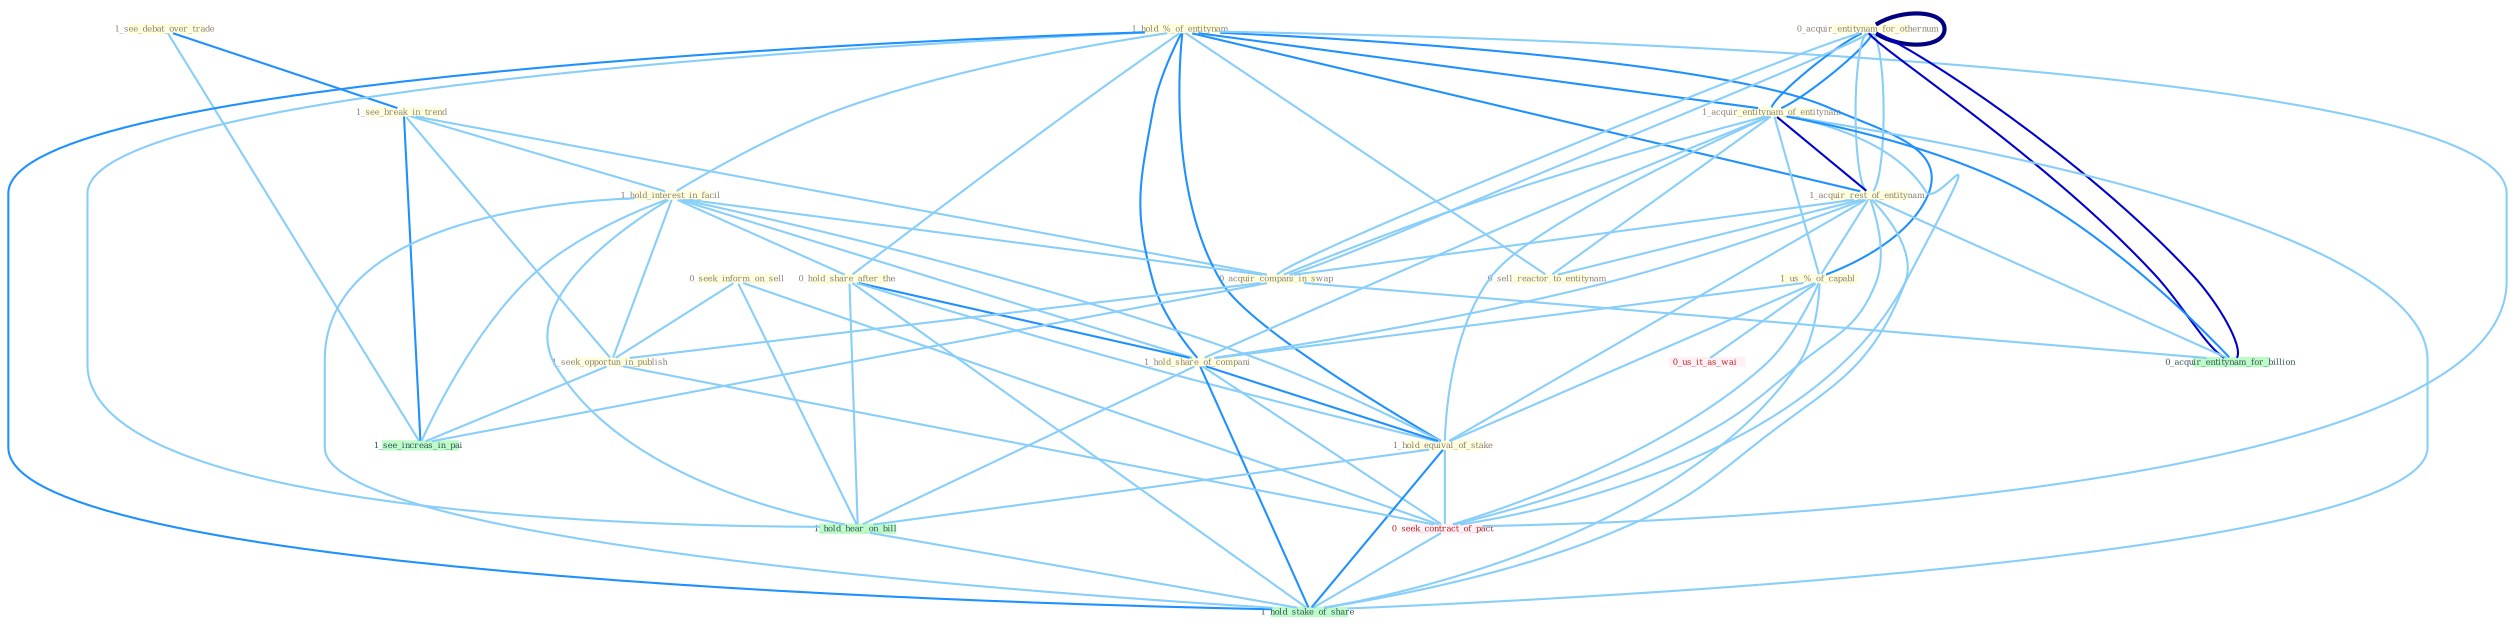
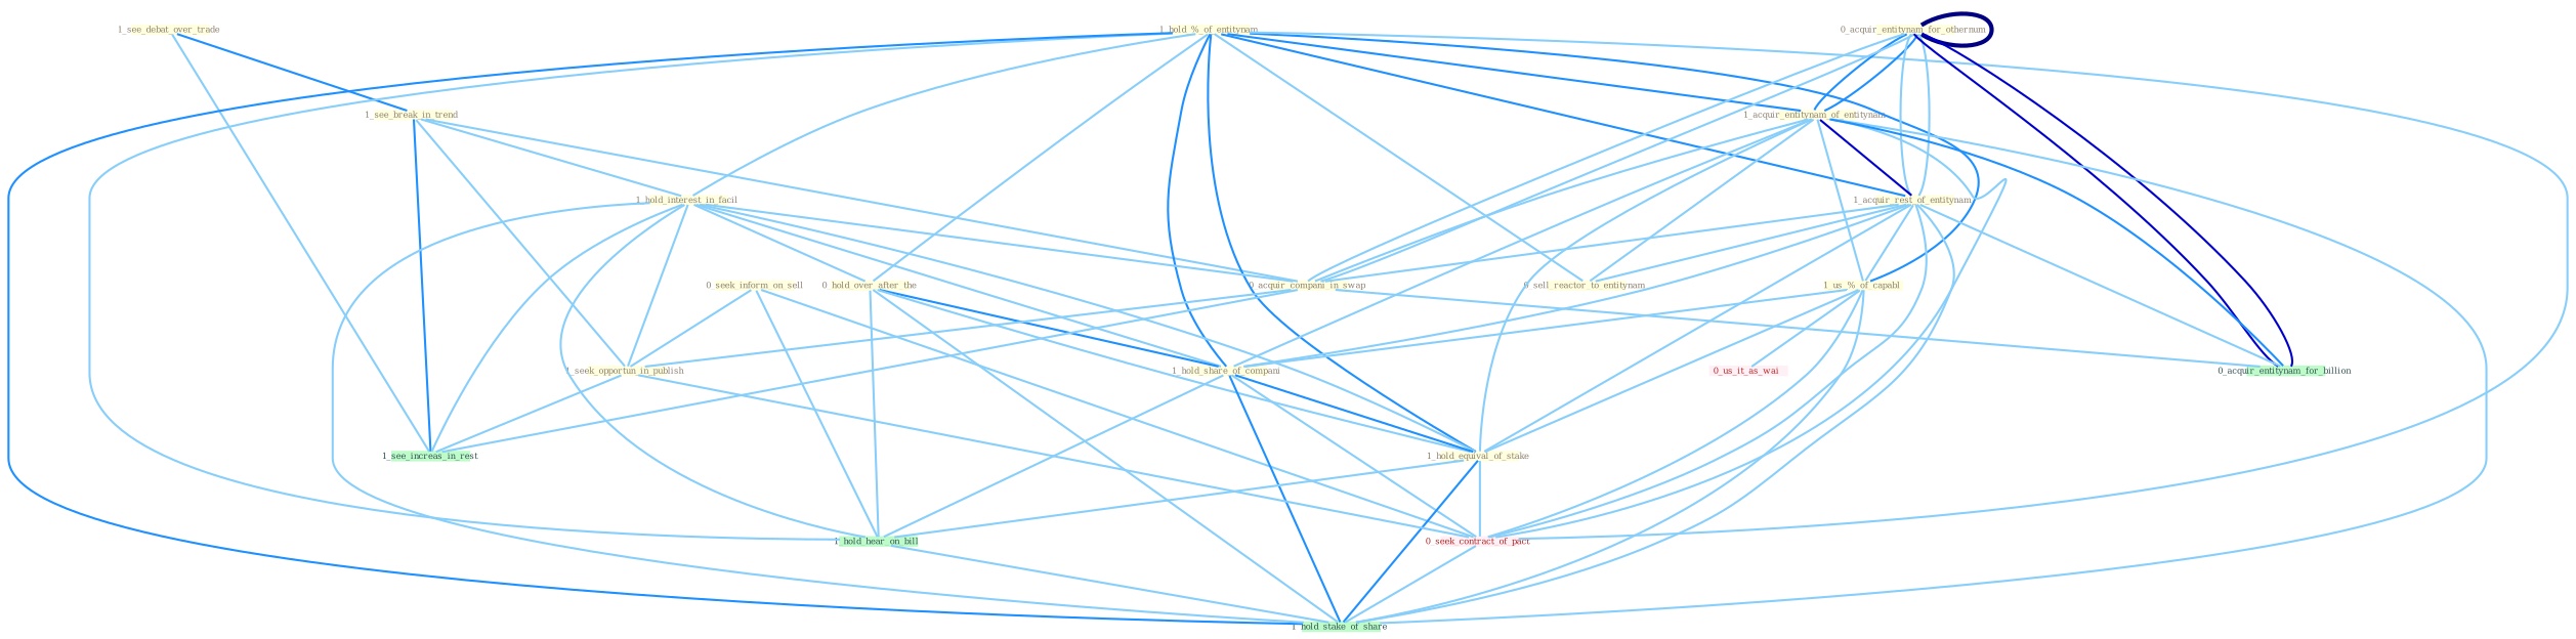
  graph {
    node [color="#ffffe0" fixedsize=true fontcolor="#8b7d6b" fontsize=4 shape=polygon style=filled]
    edge [color="#87cefa" w=1]
    "1_see_debat_over_trade " [height=.06 width=.5]
    "1_see_break_in_trend " [height=.06 width=.5]
    "1_hold_%_of_entitynam " [height=.06 width=.5]
    "0_acquir_entitynam_for_othernum " [height=.06 width=.5]
    "1_hold_interest_in_facil " [height=.06 width=.5]
    n6 [height=.06 label="0_seek_inform_on_sell" width=.5]
    "1_acquir_entitynam_of_entitynam " [height=.06 width=.5]
    "1_acquir_rest_of_entitynam " [height=.06 width=.5]
    "1_us_%_of_capabl " [height=.06 width=.5]
-   "0_hold_share_after_the " [height=.06 width=.5]
+   "0_hold_share_after_the " [height=.06 width=.5 label="0_hold_over_after_the"]
    "1_hold_share_of_compani " [height=.06 width=.5]
    "0_acquir_compani_in_swap " [height=.06 width=.5]
    "1_hold_equival_of_stake " [height=.06 width=.5]
    "0_sell_reactor_to_entitynam " [height=.06 width=.5]
    "1_seek_opportun_in_publish " [height=.06 width=.5]
    "0_seek_contract_of_pact " [color="#fff0f5" fontcolor="#b22222" height=.06 width=.5]
    "0_us_it_as_wai " [color="#fff0f5" fontcolor="#b22222" height=.06 width=.5]
-   "1_see_increas_in_pai " [color="#BDFCC9" fontcolor="#2f4f4f" height=.06 width=.5]
+   "1_see_increas_in_pai " [color="#BDFCC9" fontcolor="#2f4f4f" height=.06 width=.5 label="1_see_increas_in_rest"]
    "1_hold_hear_on_bill " [color="#BDFCC9" fontcolor="#2f4f4f" height=.06 width=.5]
    "1_hold_stake_of_share " [color="#BDFCC9" fontcolor="#2f4f4f" height=.06 width=.5]
    "0_acquir_entitynam_for_billion " [color="#BDFCC9" fontcolor="#2f4f4f" height=.06 width=.5]
    subgraph sub_1 {
      "1_see_debat_over_trade "
      "1_see_break_in_trend "
      "1_hold_%_of_entitynam "
      "0_acquir_entitynam_for_othernum "
      "1_hold_interest_in_facil "
      n6
      "1_acquir_entitynam_of_entitynam "
      "1_acquir_rest_of_entitynam "
      "1_us_%_of_capabl "
      "0_hold_share_after_the "
      "1_hold_share_of_compani "
      "0_acquir_compani_in_swap "
      "1_hold_equival_of_stake "
      "0_sell_reactor_to_entitynam "
      "1_seek_opportun_in_publish "
    }
    subgraph sub_2 {
      "0_seek_contract_of_pact "
      "0_us_it_as_wai "
    }
    "1_see_debat_over_trade " -- "1_see_break_in_trend " [color="#1e90ff"]
    "1_see_debat_over_trade " -- "1_see_increas_in_pai "
    "1_see_break_in_trend " -- "1_hold_interest_in_facil "
    "1_see_break_in_trend " -- "0_acquir_compani_in_swap "
    "1_see_break_in_trend " -- "1_seek_opportun_in_publish "
    "1_see_break_in_trend " -- "1_see_increas_in_pai " [color="#1e90ff" w=2]
    "1_hold_%_of_entitynam " -- "1_hold_interest_in_facil "
    "1_hold_%_of_entitynam " -- "1_acquir_entitynam_of_entitynam " [color="#1e90ff" w=2]
    "1_hold_%_of_entitynam " -- "1_acquir_rest_of_entitynam " [color="#1e90ff" w=2]
    "1_hold_%_of_entitynam " -- "1_us_%_of_capabl " [color="#1e90ff" w=2]
    "1_hold_%_of_entitynam " -- "0_hold_share_after_the "
    "1_hold_%_of_entitynam " -- "1_hold_share_of_compani " [color="#1e90ff" w=2]
    "1_hold_%_of_entitynam " -- "1_hold_equival_of_stake " [color="#1e90ff" w=2]
    "1_hold_%_of_entitynam " -- "0_sell_reactor_to_entitynam "
    "1_hold_%_of_entitynam " -- "0_seek_contract_of_pact "
    "1_hold_%_of_entitynam " -- "1_hold_hear_on_bill "
    "1_hold_%_of_entitynam " -- "1_hold_stake_of_share " [color="#1e90ff" w=2]
    "0_acquir_entitynam_for_othernum " -- "0_acquir_entitynam_for_othernum " [color="#000080" style=bold w=4]
    "0_acquir_entitynam_for_othernum " -- "1_acquir_entitynam_of_entitynam " [color="#1e90ff" w=2]
    "0_acquir_entitynam_for_othernum " -- "1_acquir_entitynam_of_entitynam " [color="#1e90ff" w=2]
    "0_acquir_entitynam_for_othernum " -- "1_acquir_rest_of_entitynam "
    "0_acquir_entitynam_for_othernum " -- "1_acquir_rest_of_entitynam "
    "0_acquir_entitynam_for_othernum " -- "0_acquir_compani_in_swap "
    "0_acquir_entitynam_for_othernum " -- "0_acquir_compani_in_swap "
    "0_acquir_entitynam_for_othernum " -- "0_acquir_entitynam_for_billion " [color="#0000cd" w=3]
    "0_acquir_entitynam_for_othernum " -- "0_acquir_entitynam_for_billion " [color="#0000cd" w=3]
    "1_hold_interest_in_facil " -- "0_hold_share_after_the "
    "1_hold_interest_in_facil " -- "1_hold_share_of_compani "
    "1_hold_interest_in_facil " -- "0_acquir_compani_in_swap "
    "1_hold_interest_in_facil " -- "1_hold_equival_of_stake "
    "1_hold_interest_in_facil " -- "1_seek_opportun_in_publish "
    "1_hold_interest_in_facil " -- "1_see_increas_in_pai "
    "1_hold_interest_in_facil " -- "1_hold_hear_on_bill "
    "1_hold_interest_in_facil " -- "1_hold_stake_of_share "
    n6 -- "1_seek_opportun_in_publish "
    n6 -- "0_seek_contract_of_pact "
    n6 -- "1_hold_hear_on_bill "
    "1_acquir_entitynam_of_entitynam " -- "1_acquir_rest_of_entitynam " [color="#0000cd" w=3]
    "1_acquir_entitynam_of_entitynam " -- "1_us_%_of_capabl "
    "1_acquir_entitynam_of_entitynam " -- "1_hold_share_of_compani "
    "1_acquir_entitynam_of_entitynam " -- "0_acquir_compani_in_swap "
    "1_acquir_entitynam_of_entitynam " -- "1_hold_equival_of_stake "
    "1_acquir_entitynam_of_entitynam " -- "0_sell_reactor_to_entitynam "
    "1_acquir_entitynam_of_entitynam " -- "0_seek_contract_of_pact "
    "1_acquir_entitynam_of_entitynam " -- "1_hold_stake_of_share "
    "1_acquir_entitynam_of_entitynam " -- "0_acquir_entitynam_for_billion " [color="#1e90ff" w=2]
    "1_acquir_rest_of_entitynam " -- "1_us_%_of_capabl "
    "1_acquir_rest_of_entitynam " -- "1_hold_share_of_compani "
    "1_acquir_rest_of_entitynam " -- "0_acquir_compani_in_swap "
    "1_acquir_rest_of_entitynam " -- "1_hold_equival_of_stake "
    "1_acquir_rest_of_entitynam " -- "0_sell_reactor_to_entitynam "
    "1_acquir_rest_of_entitynam " -- "0_seek_contract_of_pact "
    "1_acquir_rest_of_entitynam " -- "1_hold_stake_of_share "
    "1_acquir_rest_of_entitynam " -- "0_acquir_entitynam_for_billion "
    "1_us_%_of_capabl " -- "1_hold_share_of_compani "
    "1_us_%_of_capabl " -- "1_hold_equival_of_stake "
    "1_us_%_of_capabl " -- "0_seek_contract_of_pact "
    "1_us_%_of_capabl " -- "0_us_it_as_wai "
    "1_us_%_of_capabl " -- "1_hold_stake_of_share "
    "0_hold_share_after_the " -- "1_hold_share_of_compani " [color="#1e90ff" w=2]
    "0_hold_share_after_the " -- "1_hold_equival_of_stake "
    "0_hold_share_after_the " -- "1_hold_hear_on_bill "
    "0_hold_share_after_the " -- "1_hold_stake_of_share "
    "1_hold_share_of_compani " -- "1_hold_equival_of_stake " [color="#1e90ff" w=2]
    "1_hold_share_of_compani " -- "0_seek_contract_of_pact "
    "1_hold_share_of_compani " -- "1_hold_hear_on_bill "
    "1_hold_share_of_compani " -- "1_hold_stake_of_share " [color="#1e90ff" w=2]
    "0_acquir_compani_in_swap " -- "1_seek_opportun_in_publish "
    "0_acquir_compani_in_swap " -- "1_see_increas_in_pai "
    "0_acquir_compani_in_swap " -- "0_acquir_entitynam_for_billion "
    "1_hold_equival_of_stake " -- "0_seek_contract_of_pact "
    "1_hold_equival_of_stake " -- "1_hold_hear_on_bill "
    "1_hold_equival_of_stake " -- "1_hold_stake_of_share " [color="#1e90ff" w=2]
    "1_seek_opportun_in_publish " -- "0_seek_contract_of_pact "
    "1_seek_opportun_in_publish " -- "1_see_increas_in_pai "
    "0_seek_contract_of_pact " -- "1_hold_stake_of_share "
    "1_hold_hear_on_bill " -- "1_hold_stake_of_share "
  }
